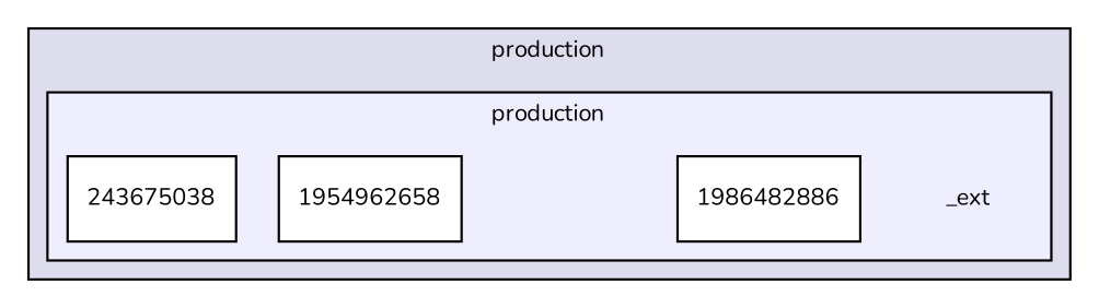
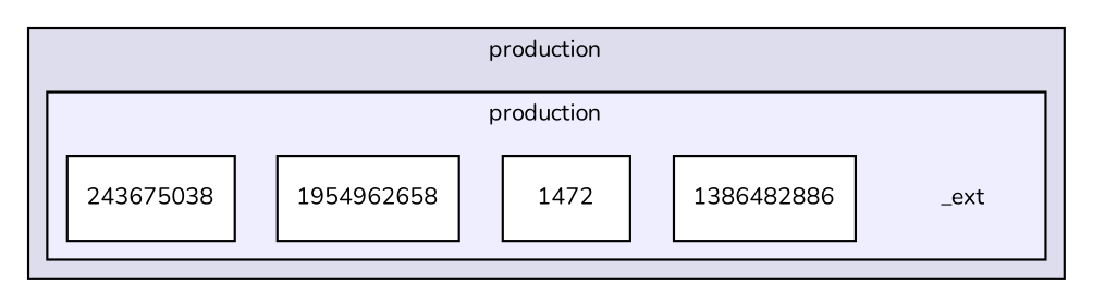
  digraph {
    compound=true
    fontname=Nunito
    node [fontname=Nunito fontsize=10 shape=box color=black fillcolor=white style=filled]
    n1 [label=_ext shape=plaintext color="" fillcolor="" style=""]
-   n2 [label=1986482886]
+   n2 [label=1386482886]
+   n3 [label=1472]
    n4 [label=1954962658]
    n5 [label=243675038]
    subgraph cluster_1 {
      bgcolor="#ddddee"
      fontsize=10
      label=production
      pencolor=black
      subgraph cluster_2 {
        bgcolor="#eeeeff"
        fontsize=10
        pencolor=black
        n1
        n2
+       n3
        n4
        n5
      }
    }
  }
